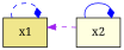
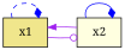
  digraph {
    rankdir=LR
    fontname="Noto Serif"
    node [shape=box style=filled fontname="Noto Serif"]
    edge [color=blue style=dashed arrowhead=diamond fontname="Noto Serif"]
    n1 [label=x1 fillcolor=khaki]
    n2 [label=x2 fillcolor=lightyellow]
    n1 -> n1
-   n2 -> n1 [color=purple arrowhead=normal]
+   n1 -> n2 [color=purple style=solid arrowhead=odot]
+   n2 -> n1 [color=purple style=solid arrowhead=normal]
    n2 -> n2 [style=solid]
  }
